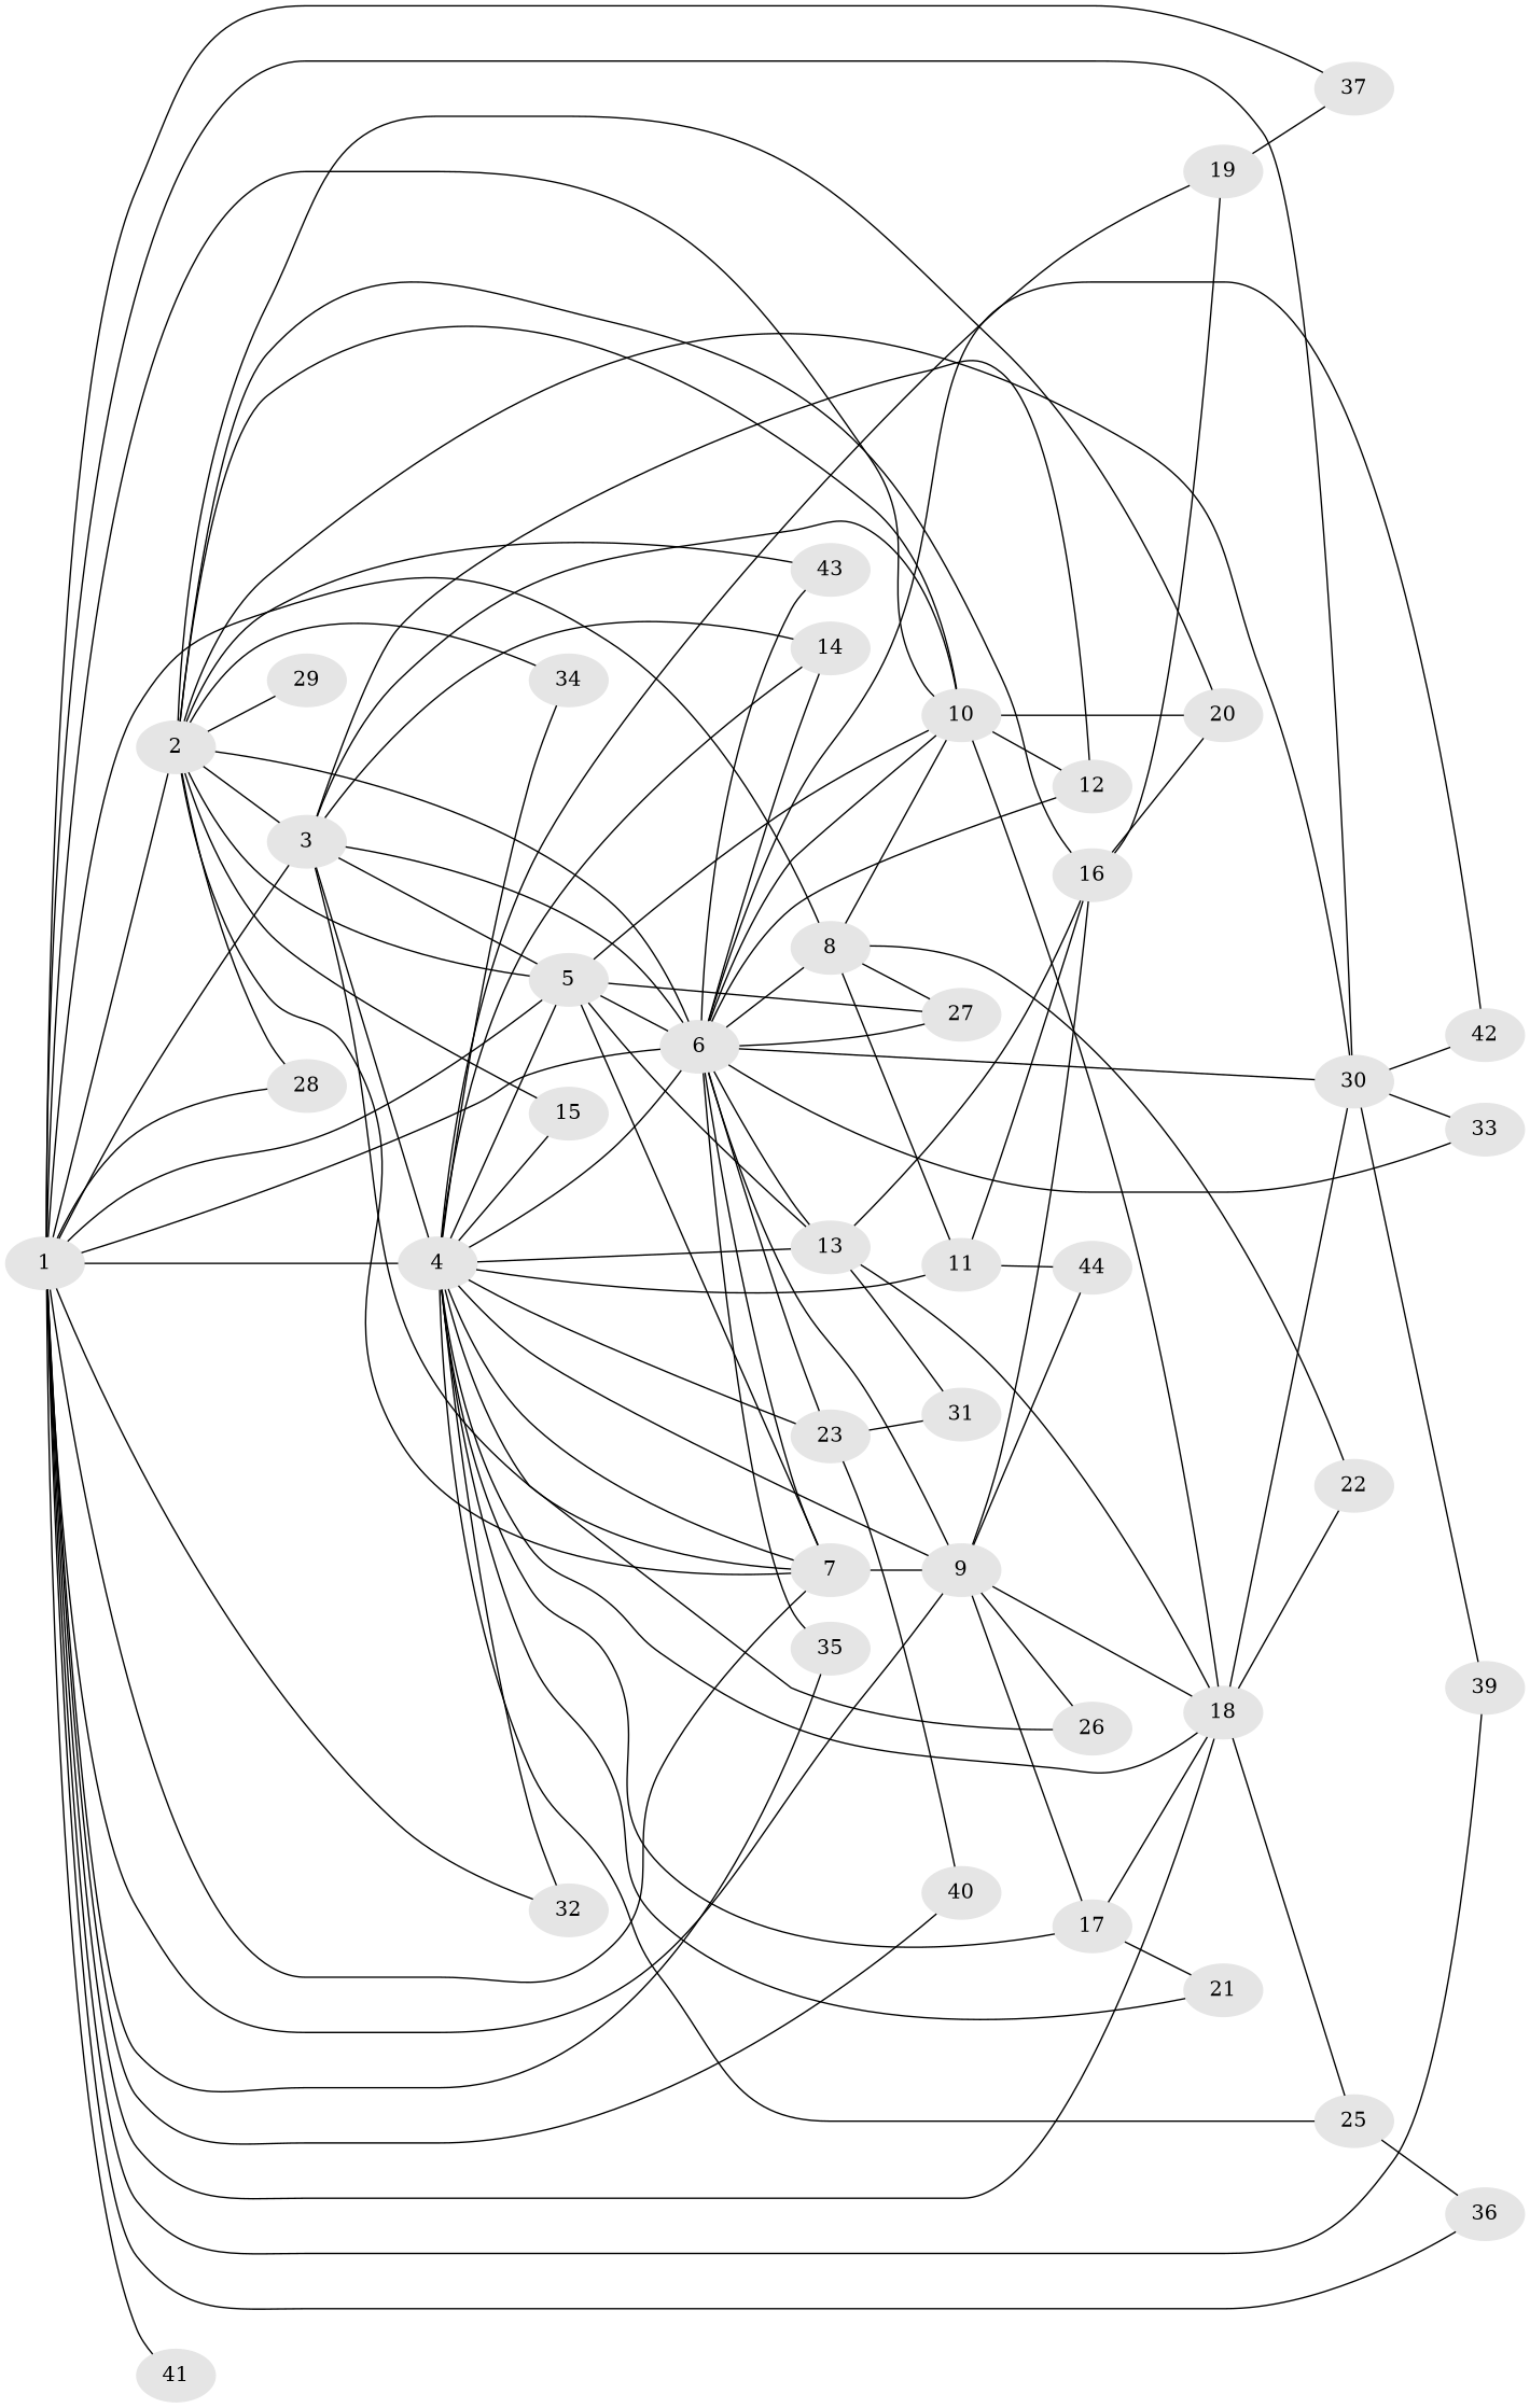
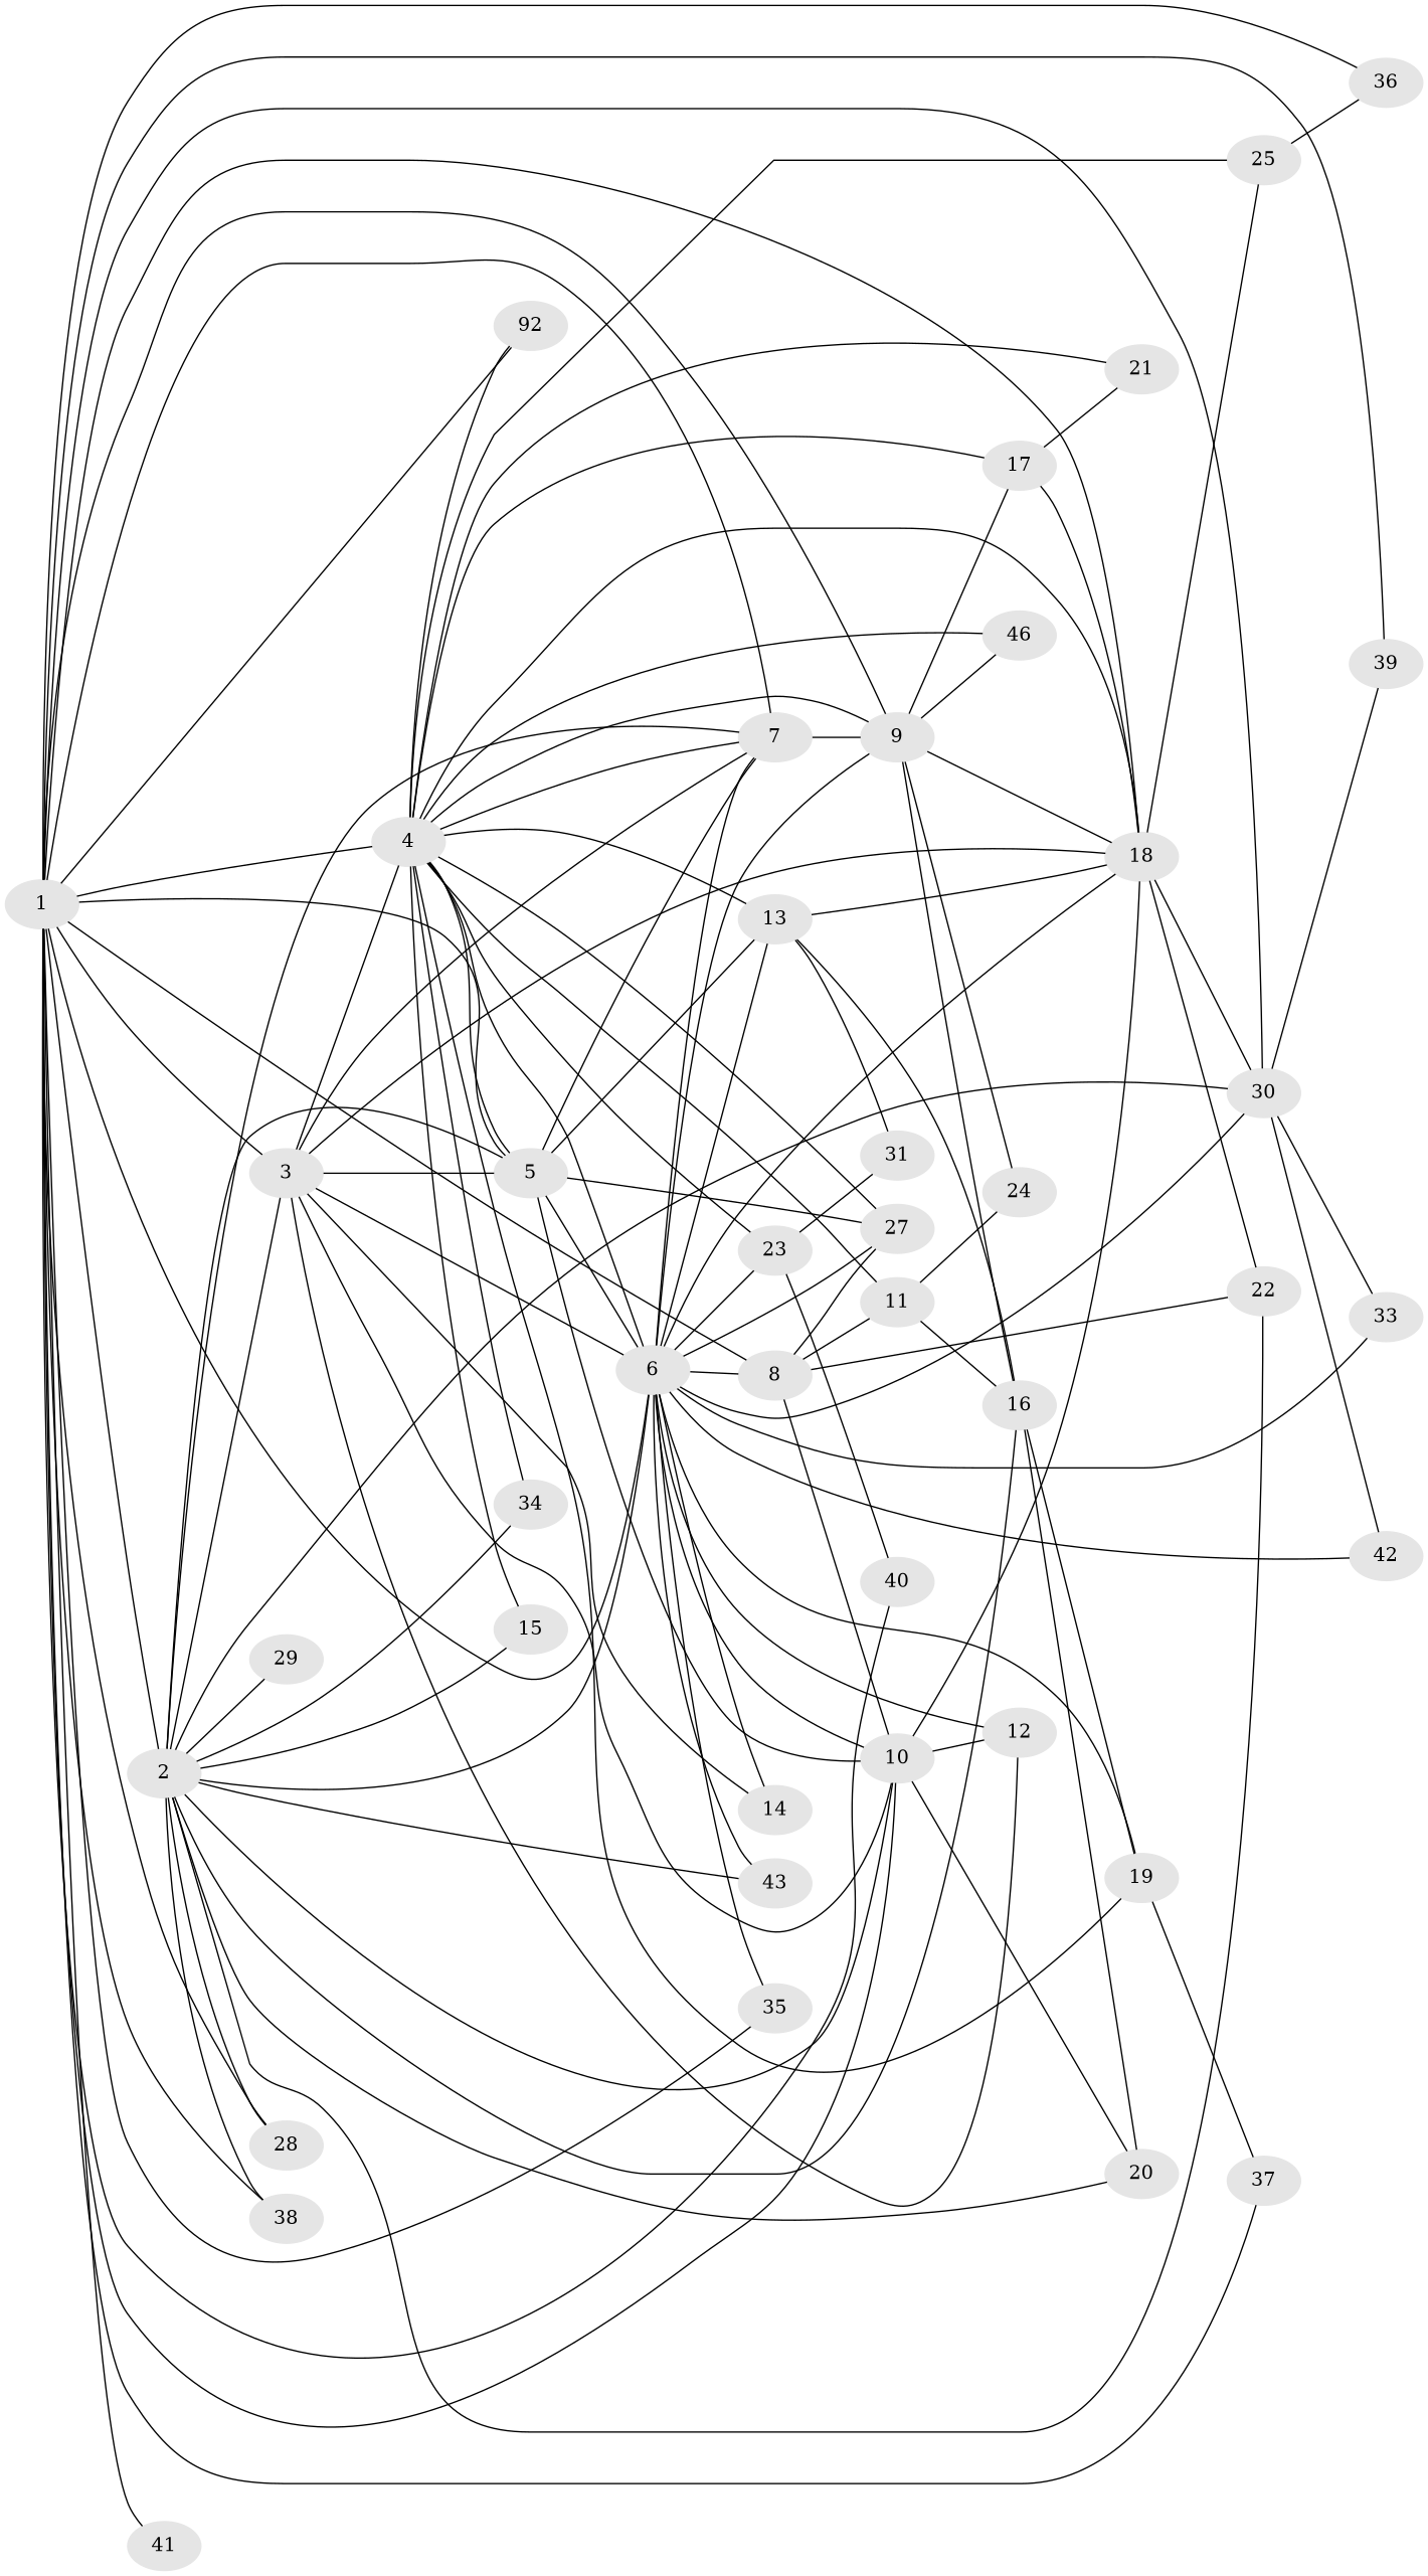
  graph {
    rankdir=LR
    node [color=gray90 style=filled]
    edge [weight=1.0]
    1
    2
    3
    4
    5
    6
    7
    8
    9
    10
    18
    28
    30
-   32
+   32 [label=92]
    35
    36
    37
+   38
    39
    40
    41
    15
    16
    20
    22
    29
    34
    43
    12
    14
    11
    13
    17
    19
    21
    23
    25
-   26
+   26 [label=46]
    27
    33
    42
-   24 [label=44]
+   24
    31
    1 -- 2
    1 -- 3
    1 -- 4 [weight=2.0]
    1 -- 5 [weight=3.0]
    1 -- 6 [weight=2.0]
    1 -- 7
    1 -- 8
    1 -- 9 [weight=2.0]
    1 -- 10
    1 -- 18 [weight=2.0]
    1 -- 28
    1 -- 30
    1 -- 32
    1 -- 35
    1 -- 36
    1 -- 37
+   1 -- 38
    1 -- 39
    1 -- 40
    1 -- 41
    2 -- 3
    2 -- 5 [weight=3.0]
    2 -- 6 [weight=2.0]
    2 -- 7
    2 -- 10
    2 -- 28
    2 -- 30
+   2 -- 38
    2 -- 15
    2 -- 16
    2 -- 20
+   2 -- 22
    2 -- 29
    2 -- 34
    2 -- 43
    3 -- 4 [weight=2.0]
    3 -- 5 [weight=3.0]
    3 -- 6 [weight=2.0]
    3 -- 7
    3 -- 10
+   3 -- 18 [weight=9.0]
    3 -- 12
    3 -- 14
    4 -- 5 [weight=4.0]
    4 -- 6 [weight=4.0]
    4 -- 7 [weight=2.0]
    4 -- 9 [weight=2.0]
    4 -- 18
    4 -- 32
    4 -- 15
    4 -- 34
-   4 -- 14
+   4 -- 27
    4 -- 11
    4 -- 13 [weight=3.0]
    4 -- 17
    4 -- 19
    4 -- 21
    4 -- 23
    4 -- 25
    4 -- 26
    5 -- 6 [weight=4.0]
    5 -- 7 [weight=3.0]
    5 -- 10 [weight=7.0]
    5 -- 13 [weight=4.0]
    5 -- 27
    6 -- 7 [weight=2.0]
    6 -- 8 [weight=3.0]
    6 -- 9
    6 -- 10
+   6 -- 18
    6 -- 30
    6 -- 35
    6 -- 43
    6 -- 12 [weight=2.0]
    6 -- 14
    6 -- 13
+   6 -- 19
    6 -- 23
    6 -- 27
    6 -- 33
    6 -- 42
    7 -- 9 [weight=6.0]
    8 -- 10 [weight=2.0]
    8 -- 22
    8 -- 11
    8 -- 27
    9 -- 18
    9 -- 16
    9 -- 17
    9 -- 26
    9 -- 24
    10 -- 18
    10 -- 20
    10 -- 12
    18 -- 30
    18 -- 22
    18 -- 25
    30 -- 39
    30 -- 33
    30 -- 42
    16 -- 20
    16 -- 19
    11 -- 16
    11 -- 24
    13 -- 18
    13 -- 16
    13 -- 31
    17 -- 18
    17 -- 21
    19 -- 37
    23 -- 40
    23 -- 31
    25 -- 36
  }
